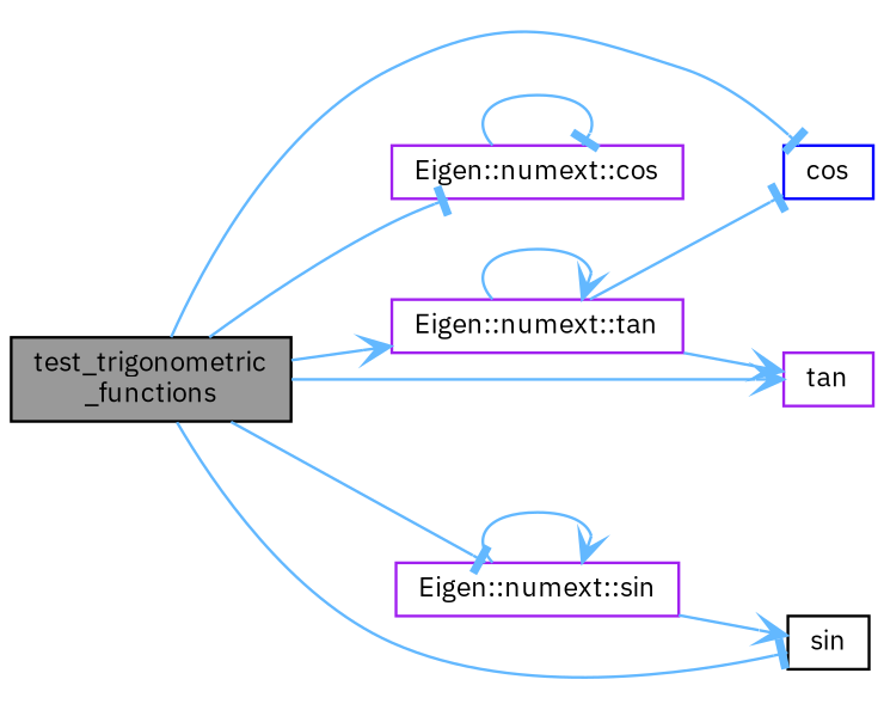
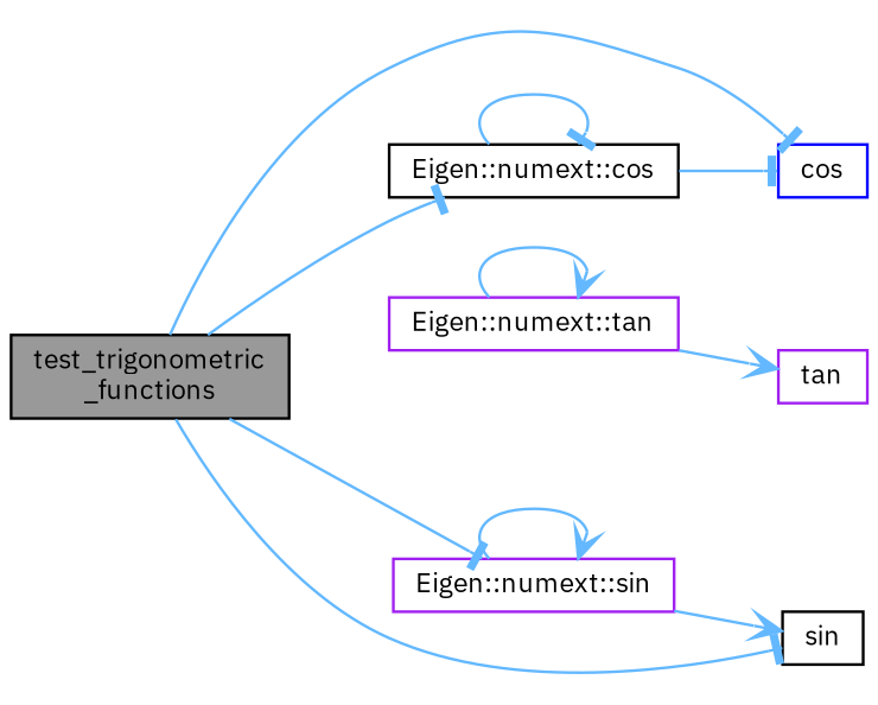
  digraph {
    fontname="IBM Plex Sans"
    rankdir=LR
    node [color=purple fillcolor=white fontname="IBM Plex Sans" fontsize=10 shape=box style=filled]
    edge [arrowhead=tee color=steelblue1 fontname="IBM Plex Sans" fontsize=10 labelfontname=Helvetica labelfontsize=10 style=solid]
    n1 [color=black fillcolor=grey60 fontcolor=black height=0.2 label="test_trigonometric\l_functions" width=0.4]
    n2 [color=blue height=0.2 label=cos width=0.4]
-   n3 [height=0.2 label="Eigen::numext::cos" width=0.4]
+   n3 [color=black height=0.2 label="Eigen::numext::cos" width=0.4]
    n4 [height=0.2 label="Eigen::numext::sin" width=0.4]
    n5 [color=black height=0.2 label=sin width=0.4]
    n6 [height=0.2 label="Eigen::numext::tan" width=0.4]
    n7 [height=0.2 label=tan width=0.4]
    n1 -> n2
    n1 -> n3
    n1 -> n4
    n1 -> n5
-   n1 -> n6 [arrowhead=vee]
-   n1 -> n7 [arrowhead=vee]
-   n6 -> n2
+   n3 -> n2
    n3 -> n3
    n4 -> n4 [arrowhead=vee]
    n4 -> n5 [arrowhead=vee]
    n6 -> n6 [arrowhead=vee]
    n6 -> n7 [arrowhead=vee]
  }
